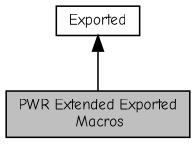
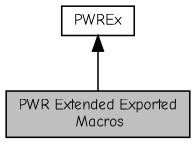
  digraph {
    rankdir=TB
    fontname="Comic Neue"
    node [color=black fontname="Comic Neue" fontsize=10 shape=box style=filled]
    n1 [fillcolor=grey75 fontcolor=black height=0.2 label="PWR Extended Exported\l Macros" width=0.4]
-   n2 [fillcolor=white height=0.2 label=Exported width=0.4]
+   n2 [fillcolor=white height=0.2 label=PWREx width=0.4]
    n2 -> n1 [dir=back fontname="Comic Neue" fontsize=10 labelfontname=Helvetica labelfontsize=10 shape=plaintext style=solid]
  }
